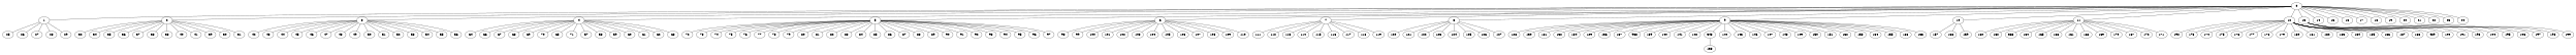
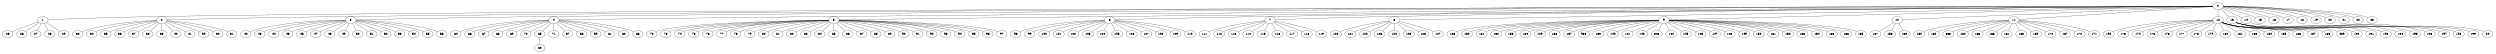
  graph {
    0
    1
    2
    3
    4
    5
    6
    7
    8
    9
    10
    11
    12
    13
    14
    15
    16
    17
    18
    19
    20
    21
    22
    23
    24
    25
    26
    27
    28
    29
    32
    34
    35
    36
    37
    38
    33
    40
    41
    39
    30
    31
    42
    43
    44
    45
    46
    47
    48
    49
    50
    51
    52
    53
    54
    55
    56
    64
    66
    67
    68
    69
    70
    65
    71
    57
    58
    59
    60
    61
    62
    63
    72
    73
    74
    75
    76
    77
    78
    79
    80
    81
    82
    83
    84
    85
    86
    87
    88
    89
    90
    91
    92
    93
    94
    95
    96
    97
    98
    99
    100
    101
    102
    103
    104
    105
    106
    107
    108
    109
    110
    111
    112
    113
    114
    115
    116
    117
    118
    119
    120
    121
    122
    123
    124
    125
    126
    127
    128
    130
    131
    132
    133
    134
    129
    136
    137
    n138 [label=938]
    139
    140
    141
    142
    n143 [label=343]
    144
    145
    146
    147
    148
    149
    150
    151
    152
    153
    154
    155
    156
    135
    157
    158
    159
    160
    162
    n163 [label=363]
    164
    165
    166
    161
    168
    169
    170
    167
    172
    171
    192
    173
    174
    175
    176
    177
    178
    179
    180
    181
-   182
    183
    184
    185
    186
    187
    188
    n191 [label=489]
    190
    191
    193
    194
    195
    196
    197
    198
    199
    0 -- 1
    0 -- 2
    0 -- 3
    0 -- 4
    0 -- 5
    0 -- 6
    0 -- 7
    0 -- 8
    0 -- 9
    0 -- 10
    0 -- 11
    0 -- 12
    0 -- 13
    0 -- 14
    0 -- 15
    0 -- 16
    0 -- 17
    0 -- 18
    0 -- 19
    0 -- 20
    0 -- 21
    0 -- 22
    0 -- 23
-   0 -- 24
+   14 -- 24
    1 -- 25
    1 -- 26
    1 -- 27
    1 -- 28
    1 -- 29
    2 -- 32
    2 -- 34
    2 -- 35
    2 -- 36
    2 -- 37
    2 -- 38
    2 -- 33
    2 -- 40
    2 -- 41
    2 -- 39
    2 -- 30
    2 -- 31
    3 -- 42
    3 -- 43
    3 -- 44
    3 -- 45
    3 -- 46
    3 -- 47
    3 -- 48
    3 -- 49
    3 -- 50
    3 -- 51
    3 -- 52
    3 -- 53
    3 -- 54
    3 -- 55
    3 -- 56
    4 -- 64
    4 -- 66
    4 -- 67
    4 -- 68
    4 -- 69
    4 -- 70
    4 -- 65
    4 -- 71
    4 -- 57
    4 -- 58
    4 -- 59
-   4 -- 60
+   65 -- 60
    4 -- 61
    4 -- 62
    4 -- 63
    5 -- 72
    5 -- 73
    5 -- 74
    5 -- 75
    5 -- 76
    5 -- 77
    5 -- 78
    5 -- 79
    5 -- 80
    5 -- 81
    5 -- 82
    5 -- 83
    5 -- 84
    5 -- 85
    5 -- 86
    5 -- 87
    5 -- 88
    5 -- 89
    5 -- 90
    5 -- 91
    5 -- 92
    5 -- 93
    5 -- 94
    5 -- 95
    5 -- 96
    5 -- 97
    6 -- 98
    6 -- 99
    6 -- 100
    6 -- 101
    6 -- 102
    6 -- 103
    6 -- 104
    6 -- 105
    6 -- 106
    6 -- 107
    6 -- 108
    6 -- 109
    6 -- 110
    7 -- 111
    7 -- 112
    7 -- 113
    7 -- 114
    7 -- 115
    7 -- 116
    7 -- 117
    7 -- 118
    7 -- 119
    8 -- 120
    8 -- 121
    8 -- 122
    8 -- 123
    8 -- 124
    8 -- 125
    8 -- 126
    8 -- 127
    9 -- 128
    9 -- 130
    9 -- 131
    9 -- 132
-   n143 -- 133
+   9 -- 133
    9 -- 134
    9 -- 129
    9 -- 136
    9 -- 137
    9 -- n138
    9 -- 139
    9 -- 140
    9 -- 141
    9 -- 142
    9 -- n143
    9 -- 144
    9 -- 145
    9 -- 146
    9 -- 147
    9 -- 148
    9 -- 149
    9 -- 150
    9 -- 151
    9 -- 152
    9 -- 153
    9 -- 154
    9 -- 155
    9 -- 156
    9 -- 135
    10 -- 157
    10 -- 158
    10 -- 159
    11 -- 160
    11 -- 162
    11 -- n163
    11 -- 164
    11 -- 165
    11 -- 166
    11 -- 161
    11 -- 168
    11 -- 169
    11 -- 170
    11 -- 167
    11 -- 172
    11 -- 171
    12 -- 192
    12 -- 173
    12 -- 174
    12 -- 175
    12 -- 176
    12 -- 177
    12 -- 178
    12 -- 179
    12 -- 180
    12 -- 181
-   12 -- 182
    12 -- 183
    12 -- 184
    12 -- 185
    12 -- 186
    12 -- 187
    12 -- 188
    12 -- n191
    12 -- 190
    12 -- 191
    13 -- 193
    13 -- 194
    13 -- 195
    13 -- 196
    13 -- 197
    13 -- 198
    13 -- 199
  }
